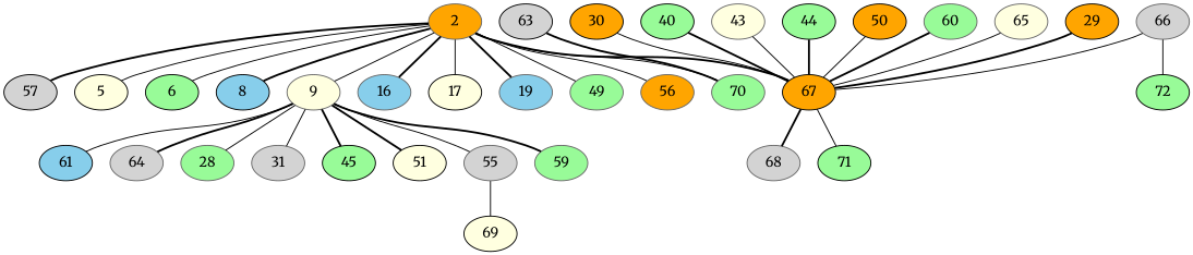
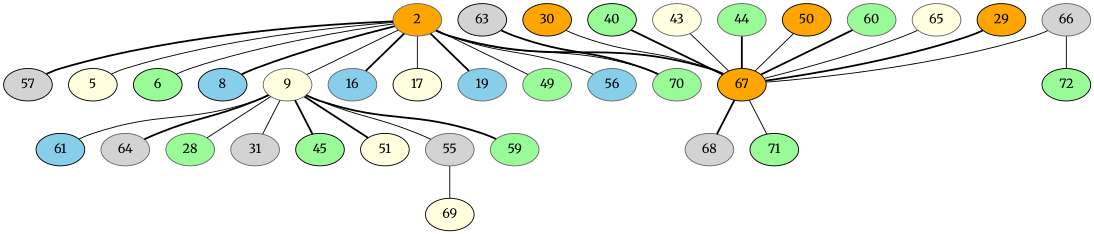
  graph {
    fontname=Merriweather
    node [color=black fillcolor=palegreen fontname=Merriweather style=filled]
    edge [fontname=Merriweather style=solid]
    2 [color=gray40 fillcolor=orange]
    5 [fillcolor=lightyellow]
    6
    8 [fillcolor=skyblue super="+4"]
    9 [color=gray40 fillcolor=lightyellow super="+1"]
    16 [color=gray40 fillcolor=skyblue]
    17 [fillcolor=lightyellow]
    19 [color=gray40 fillcolor=skyblue]
    49 [color=gray40]
-   56 [color=gray40 fillcolor=orange super="+52"]
+   56 [color=gray40 fillcolor=skyblue super="+52"]
    57 [fillcolor=lightgrey]
    67 [fillcolor=orange super="+35+37+42"]
    70 [color=gray40 super="+58"]
    28 [color=gray40 super="+12"]
    31 [color=gray40 fillcolor=lightgrey super="+10"]
    45
    51 [fillcolor=lightyellow super="+27+41"]
    55 [color=gray40 fillcolor=lightgrey super="+38+46+47"]
    59 [color=gray40 super="+3+7"]
    61 [fillcolor=skyblue]
    64 [color=gray40 fillcolor=lightgrey super="+33+34+39"]
    68 [color=gray40 fillcolor=lightgrey]
    71
    69 [fillcolor=lightyellow]
    29 [fillcolor=orange]
    30 [fillcolor=orange]
    40
    43 [color=gray40 fillcolor=lightyellow]
-   44
+   44 [color=gray40]
    50 [fillcolor=orange]
    60 [color=gray40]
    63 [fillcolor=lightgrey]
    65 [color=gray40 fillcolor=lightyellow]
    66 [color=gray40 fillcolor=lightgrey super="+53"]
    72
    2 -- 5
    2 -- 6
    2 -- 8 [style=bold]
    2 -- 9 [weight=2]
    2 -- 16 [style=bold]
    2 -- 17
    2 -- 19 [style=bold]
    2 -- 49
    2 -- 56
    2 -- 57 [style=bold]
    2 -- 67 [style=bold weight=3]
    2 -- 70
    9 -- 28
    9 -- 31
    9 -- 45 [style=bold]
    9 -- 51 [style=bold]
    9 -- 55
    9 -- 59 [style=bold]
    9 -- 61
    9 -- 64 [style=bold]
    67 -- 68 [style=bold]
    67 -- 71
    55 -- 69
    29 -- 67 [style=bold]
    30 -- 67
    40 -- 67 [style=bold]
    43 -- 67
    44 -- 67 [style=bold]
    50 -- 67
    60 -- 67 [style=bold]
    63 -- 70 [style=bold]
    65 -- 67
    66 -- 67
    66 -- 72
  }
